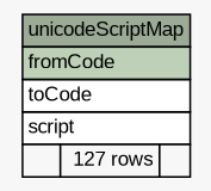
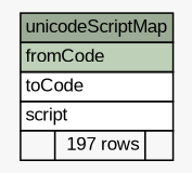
  digraph {
    bgcolor="#f7f7f7"
    fontname=Arial
    fontsize=11
    nodesep=0.18
    rankdir=RL
    ranksep=0.46
-   n1 [fontname=Arial fontsize=11 label=<     <TABLE BORDER="0" CELLBORDER="1" CELLSPACING="0" BGCOLOR="#ffffff">       <TR><TD COLSPAN="3" BGCOLOR="#9bab96" ALIGN="CENTER">unicodeScriptMap</TD></TR>       <TR><TD PORT="fromCode" COLSPAN="3" BGCOLOR="#bed1b8" ALIGN="LEFT">fromCode</TD></TR>       <TR><TD PORT="toCode" COLSPAN="3" ALIGN="LEFT">toCode</TD></TR>       <TR><TD PORT="script" COLSPAN="3" ALIGN="LEFT">script</TD></TR>       <TR><TD ALIGN="LEFT" BGCOLOR="#f7f7f7">  </TD><TD ALIGN="RIGHT" BGCOLOR="#f7f7f7">127 rows</TD><TD ALIGN="RIGHT" BGCOLOR="#f7f7f7">  </TD></TR>     </TABLE>> shape=plaintext]
+   n1 [fontname=Arial fontsize=11 label=<     <TABLE BORDER="0" CELLBORDER="1" CELLSPACING="0" BGCOLOR="#ffffff">       <TR><TD COLSPAN="3" BGCOLOR="#9bab96" ALIGN="CENTER">unicodeScriptMap</TD></TR>       <TR><TD PORT="fromCode" COLSPAN="3" BGCOLOR="#bed1b8" ALIGN="LEFT">fromCode</TD></TR>       <TR><TD PORT="toCode" COLSPAN="3" ALIGN="LEFT">toCode</TD></TR>       <TR><TD PORT="script" COLSPAN="3" ALIGN="LEFT">script</TD></TR>       <TR><TD ALIGN="LEFT" BGCOLOR="#f7f7f7">  </TD><TD ALIGN="RIGHT" BGCOLOR="#f7f7f7">197 rows</TD><TD ALIGN="RIGHT" BGCOLOR="#f7f7f7">  </TD></TR>     </TABLE>> shape=plaintext]
  }
